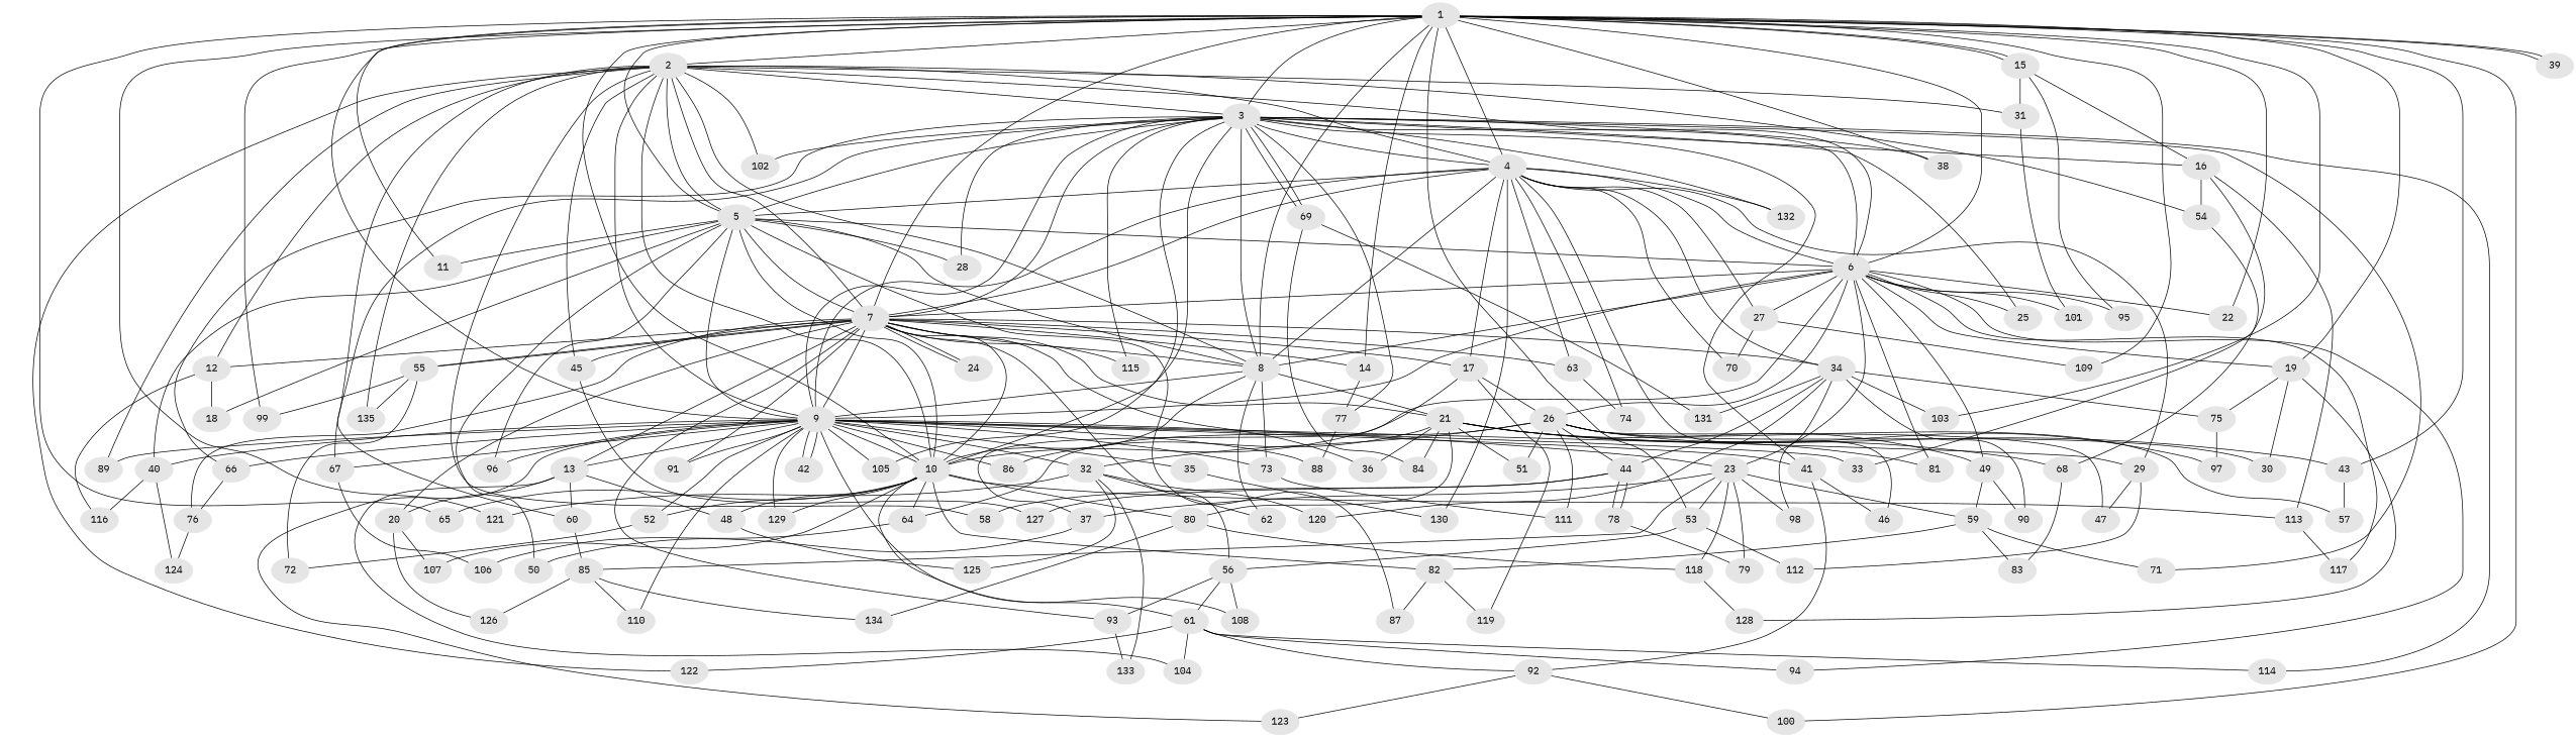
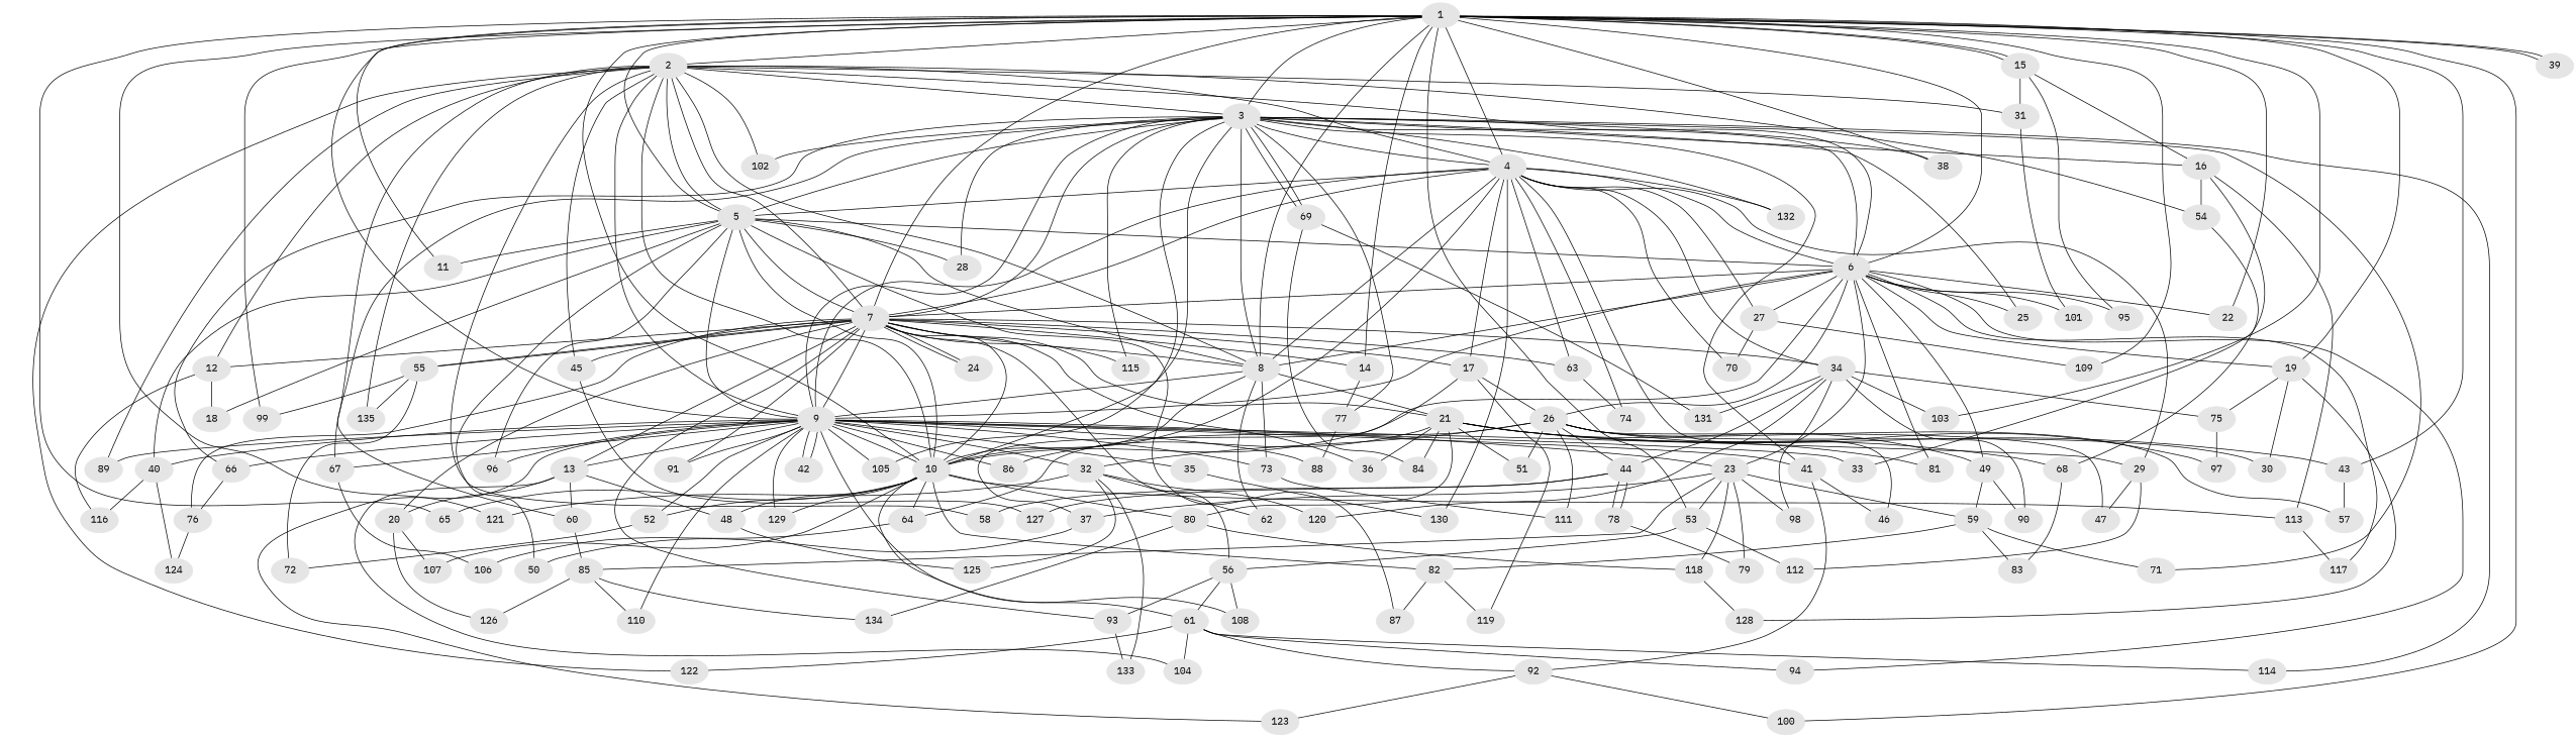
  graph {
    fontname="IBM Plex Mono"
    node [color=gray90 fontname="IBM Plex Mono" style=filled]
    edge [fontname="IBM Plex Mono"]
    1
    2
    3
    4
    5
    6
    7
    8
    9
    10
    11
    14
    15
    19
    22
    38
    39
    43
    53
    65
    99
    100
    103
    109
    121
    12
    31
    45
    54
    58
    60
    89
    102
    122
    135
    16
    25
    28
    41
    66
    67
    69
    71
    77
    105
    114
    115
    132
    17
    27
    29
    34
    46
    63
    70
    74
    130
    18
    40
    50
    87
    96
    23
    26
    49
    81
    94
    95
    101
    117
    13
    20
    21
    24
    36
    55
    56
    76
    91
    93
    62
    73
    32
    33
    35
    42
    52
    86
    88
    108
    110
    123
    129
    48
    61
    64
    80
    82
    107
    113
    30
    75
    128
    57
    112
    116
    127
    68
    85
    92
    106
    84
    131
    37
    119
    47
    98
    44
    120
    90
    124
    59
    79
    118
    51
    97
    111
    104
    126
    72
    133
    125
    134
    83
    78
    1 -- 2
    1 -- 3
    1 -- 4
    1 -- 5
    1 -- 6
    1 -- 7
    1 -- 8
    1 -- 9
    1 -- 10
    1 -- 11
    1 -- 14
    1 -- 15
    1 -- 15
    1 -- 19
    1 -- 22
    1 -- 38
    1 -- 39
    1 -- 39
    1 -- 43
    1 -- 53
    1 -- 65
    1 -- 99
    1 -- 100
    1 -- 103
    1 -- 109
    1 -- 121
    2 -- 3
    2 -- 4
    2 -- 5
    2 -- 6
    2 -- 7
    2 -- 8
    2 -- 9
    2 -- 10
    2 -- 12
    2 -- 31
    2 -- 45
    2 -- 54
    2 -- 58
    2 -- 60
    2 -- 89
    2 -- 102
    2 -- 122
    2 -- 135
    3 -- 4
    3 -- 5
    3 -- 6
    3 -- 7
    3 -- 8
    3 -- 9
    3 -- 10
    3 -- 38
    3 -- 102
    3 -- 16
    3 -- 25
    3 -- 28
    3 -- 41
    3 -- 66
    3 -- 67
    3 -- 69
    3 -- 69
    3 -- 71
    3 -- 77
    3 -- 105
    3 -- 114
    3 -- 115
    3 -- 132
    4 -- 5
    4 -- 6
    4 -- 7
    4 -- 8
    4 -- 9
+   4 -- 10
    4 -- 132
    4 -- 17
    4 -- 27
    4 -- 29
    4 -- 34
    4 -- 46
    4 -- 63
    4 -- 70
    4 -- 74
    4 -- 130
    5 -- 6
    5 -- 7
    5 -- 8
    5 -- 9
    5 -- 10
    5 -- 11
    5 -- 28
    5 -- 18
    5 -- 40
    5 -- 50
    5 -- 87
    5 -- 96
    6 -- 7
    6 -- 8
    6 -- 9
    6 -- 10
    6 -- 19
    6 -- 22
    6 -- 25
    6 -- 27
    6 -- 23
    6 -- 26
    6 -- 49
    6 -- 81
    6 -- 94
    6 -- 95
    6 -- 101
    6 -- 117
    7 -- 8
    7 -- 9
    7 -- 10
    7 -- 14
    7 -- 12
    7 -- 45
    7 -- 115
    7 -- 17
    7 -- 34
    7 -- 63
    7 -- 13
    7 -- 20
    7 -- 21
    7 -- 24
    7 -- 24
    7 -- 36
    7 -- 55
    7 -- 55
    7 -- 56
    7 -- 76
    7 -- 91
    7 -- 93
    8 -- 9
    8 -- 10
    8 -- 21
    8 -- 62
    8 -- 73
    9 -- 10
    9 -- 89
    9 -- 41
    9 -- 66
    9 -- 67
    9 -- 105
    9 -- 29
    9 -- 40
    9 -- 96
    9 -- 23
    9 -- 13
    9 -- 91
    9 -- 73
    9 -- 32
    9 -- 33
    9 -- 35
    9 -- 42
    9 -- 42
    9 -- 52
    9 -- 86
    9 -- 88
    9 -- 108
    9 -- 110
    9 -- 123
    9 -- 129
    10 -- 65
    10 -- 52
    10 -- 129
    10 -- 48
    10 -- 61
    10 -- 64
    10 -- 80
    10 -- 82
    10 -- 107
    10 -- 113
    14 -- 77
    15 -- 31
    15 -- 16
    15 -- 95
    19 -- 30
    19 -- 75
    19 -- 128
    43 -- 57
    53 -- 56
    53 -- 112
    12 -- 18
    12 -- 116
    31 -- 101
    45 -- 127
    54 -- 68
    60 -- 85
    16 -- 54
    16 -- 33
    16 -- 113
    41 -- 46
    41 -- 92
    66 -- 76
    67 -- 106
    69 -- 84
    69 -- 131
    77 -- 88
    17 -- 26
    17 -- 37
    17 -- 119
    27 -- 109
    27 -- 70
    29 -- 112
    29 -- 47
    34 -- 103
    34 -- 75
    34 -- 131
    34 -- 98
    34 -- 44
    34 -- 120
    34 -- 90
    63 -- 74
    40 -- 116
    40 -- 124
    23 -- 53
    23 -- 85
    23 -- 37
    23 -- 98
    23 -- 59
    23 -- 79
    23 -- 118
    26 -- 32
    26 -- 64
    26 -- 30
    26 -- 57
    26 -- 47
    26 -- 44
    26 -- 51
    26 -- 97
    26 -- 111
    49 -- 90
    49 -- 59
    13 -- 60
    13 -- 20
    13 -- 48
    13 -- 104
    20 -- 107
    20 -- 126
    21 -- 43
    21 -- 49
    21 -- 81
    21 -- 36
    21 -- 86
    21 -- 80
    21 -- 68
    21 -- 84
    21 -- 51
    55 -- 99
    55 -- 135
    55 -- 72
    56 -- 93
    56 -- 108
    56 -- 61
    76 -- 124
    93 -- 133
    73 -- 111
    32 -- 121
    32 -- 62
    32 -- 120
    32 -- 133
    32 -- 125
    35 -- 130
    52 -- 72
    48 -- 125
    61 -- 122
    61 -- 114
    61 -- 94
    61 -- 92
    61 -- 104
    64 -- 106
    80 -- 118
    80 -- 134
    82 -- 87
    82 -- 119
    113 -- 117
    75 -- 97
    68 -- 83
    85 -- 110
    85 -- 126
    85 -- 134
    92 -- 100
    92 -- 123
    37 -- 50
    44 -- 58
    44 -- 127
    44 -- 78
    44 -- 78
    59 -- 71
    59 -- 82
    59 -- 83
    118 -- 128
    78 -- 79
  }
